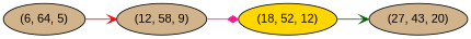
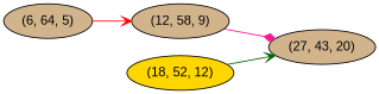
  digraph {
    fontname="Liberation Sans"
    rankdir=LR
    node [fillcolor=tan fontname="Liberation Sans" style=filled]
    edge [arrowhead=vee fontname="Liberation Sans"]
    "(6, 64, 5)"
    "(12, 58, 9)"
    "(18, 52, 12)" [fillcolor=gold]
    "(27, 43, 20)"
    "(6, 64, 5)" -> "(12, 58, 9)" [color=red]
-   "(12, 58, 9)" -> "(18, 52, 12)" [arrowhead=diamond color=deeppink]
+   "(12, 58, 9)" -> "(27, 43, 20)" [arrowhead=diamond color=deeppink]
    "(18, 52, 12)" -> "(27, 43, 20)" [color=darkgreen]
  }
